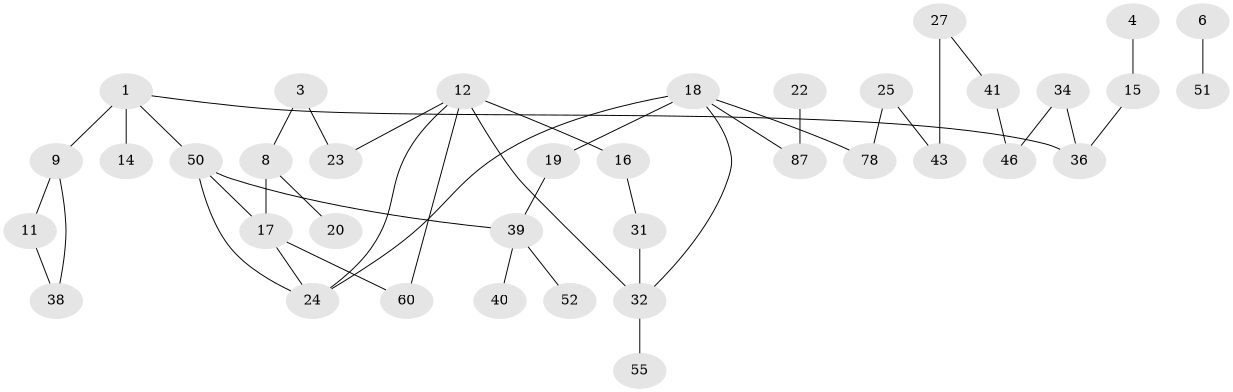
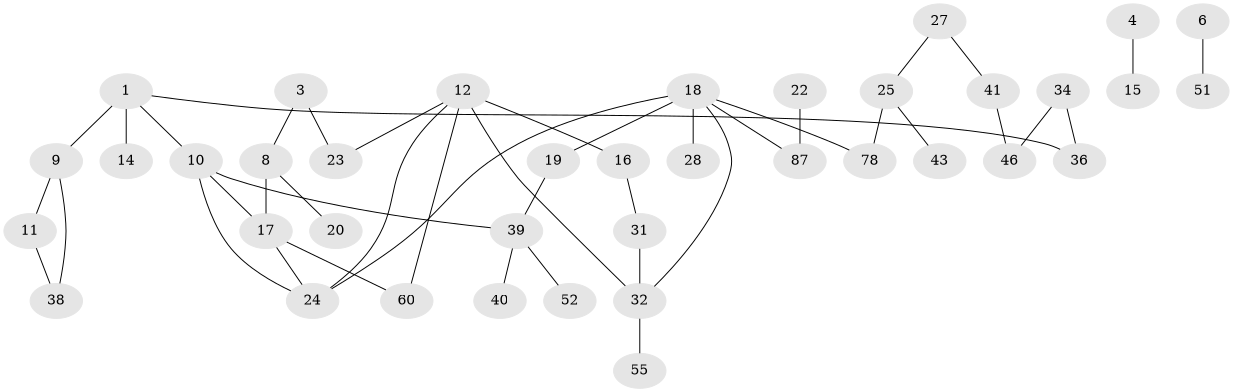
  graph {
    node [color=gray90 style=filled]
    edge [weight=1.0]
    1
    9
-   10 [label=50]
+   10
    14
    36
    11
    38
    17
    24
    39
    3
    23
    8
    12
    16
    32
    60
    4
    15
    6
    51
    20
    40
    52
    31
    55
    18
    19
+   28
    n30 [label=87]
    n31 [label=78]
    22
    25
    43
    27
    41
    46
    34
    1 -- 9
    1 -- 10
    1 -- 14 [weight=2.0]
    1 -- 36
    9 -- 11
    9 -- 38
    10 -- 17
    10 -- 24
    10 -- 39
    11 -- 38
    17 -- 24
    17 -- 60
    39 -- 40 [weight=2.0]
    39 -- 52
    3 -- 23
    3 -- 8
    8 -- 17
    8 -- 20
    12 -- 24
    12 -- 23
    12 -- 16
    12 -- 32
    12 -- 60
    16 -- 31
    32 -- 55
    4 -- 15
-   15 -- 36
    6 -- 51
    31 -- 32 [weight=2.0]
    18 -- 24
    18 -- 32
    18 -- 19
+   18 -- 28 [weight=2.0]
    18 -- n30
    18 -- n31
    19 -- 39
    22 -- n30
    25 -- n31
    25 -- 43
-   27 -- 43
+   27 -- 25
    27 -- 41
    41 -- 46
    34 -- 36
    34 -- 46
  }
